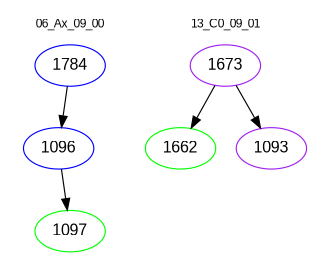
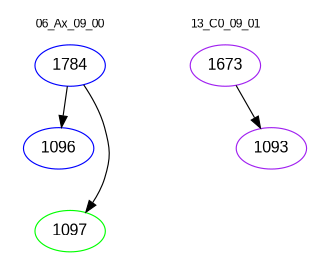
  digraph {
    fontname="Liberation Sans"
    node [color=blue fontname="Liberation Sans"]
    edge [color=black fontname="Liberation Sans"]
    n1 [label=1784]
    n2 [label=1096]
    n3 [color=green label=1097]
    n4 [color=purple label=1673]
-   n5 [color=green label=1662]
    n6 [color=purple label=1093]
    subgraph cluster_1 {
      color=white
      fontsize=10
      label="06_Ax_09_00"
      n1
      n2
      n3
    }
    subgraph cluster_2 {
      color=white
      fontsize=10
      label="13_C0_09_01"
      n4
-     n5
      n6
    }
    n1 -> n2
-   n2 -> n3
-   n4 -> n5
+   n1 -> n3
    n4 -> n6
  }
